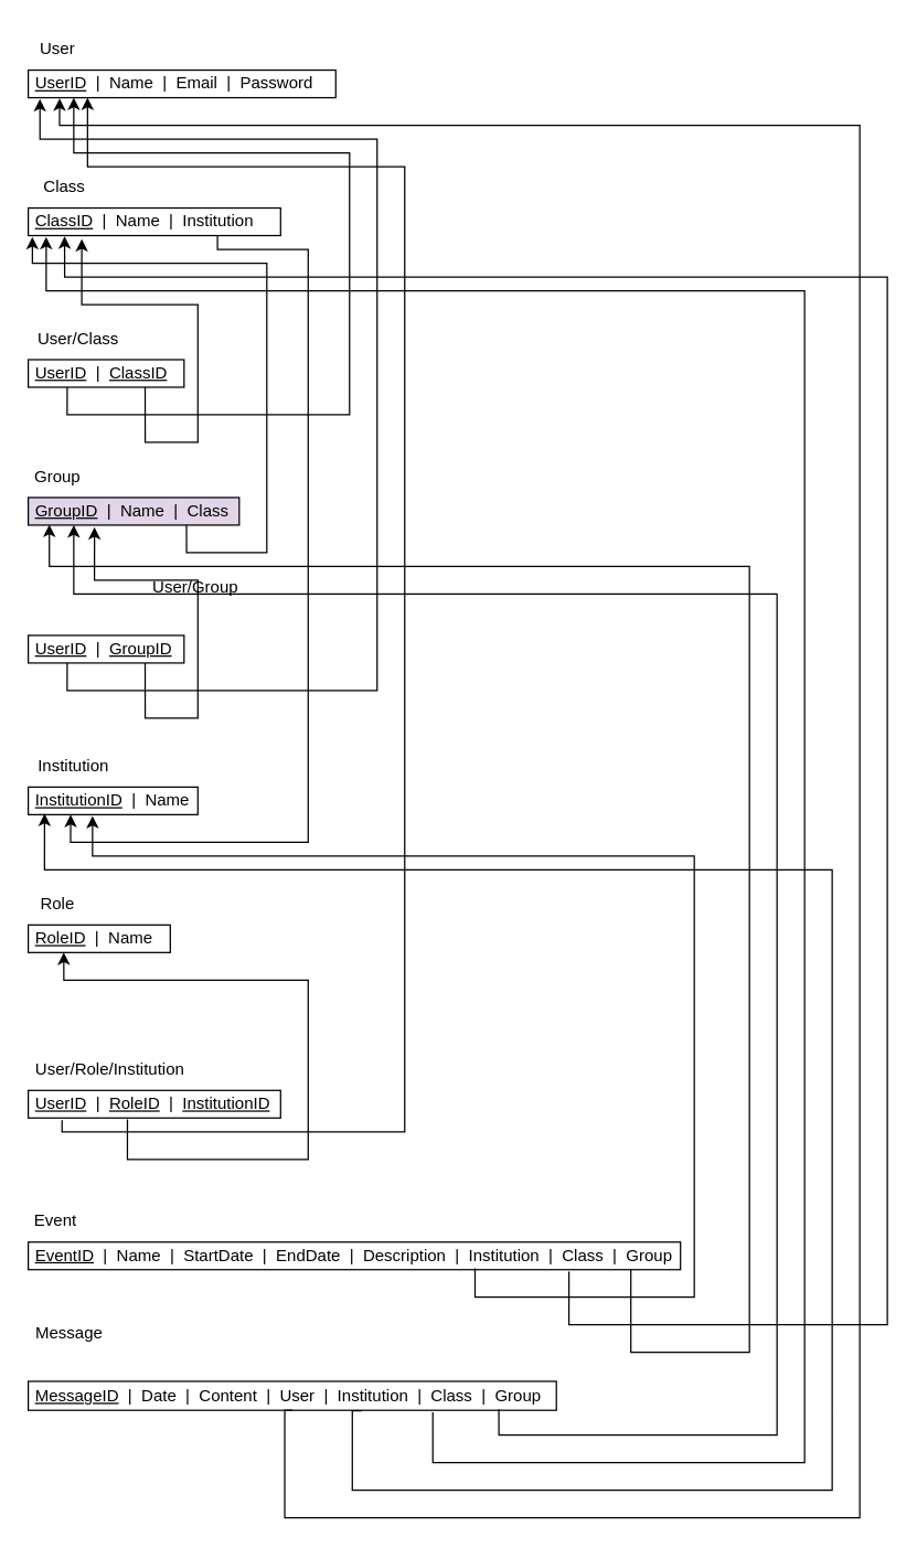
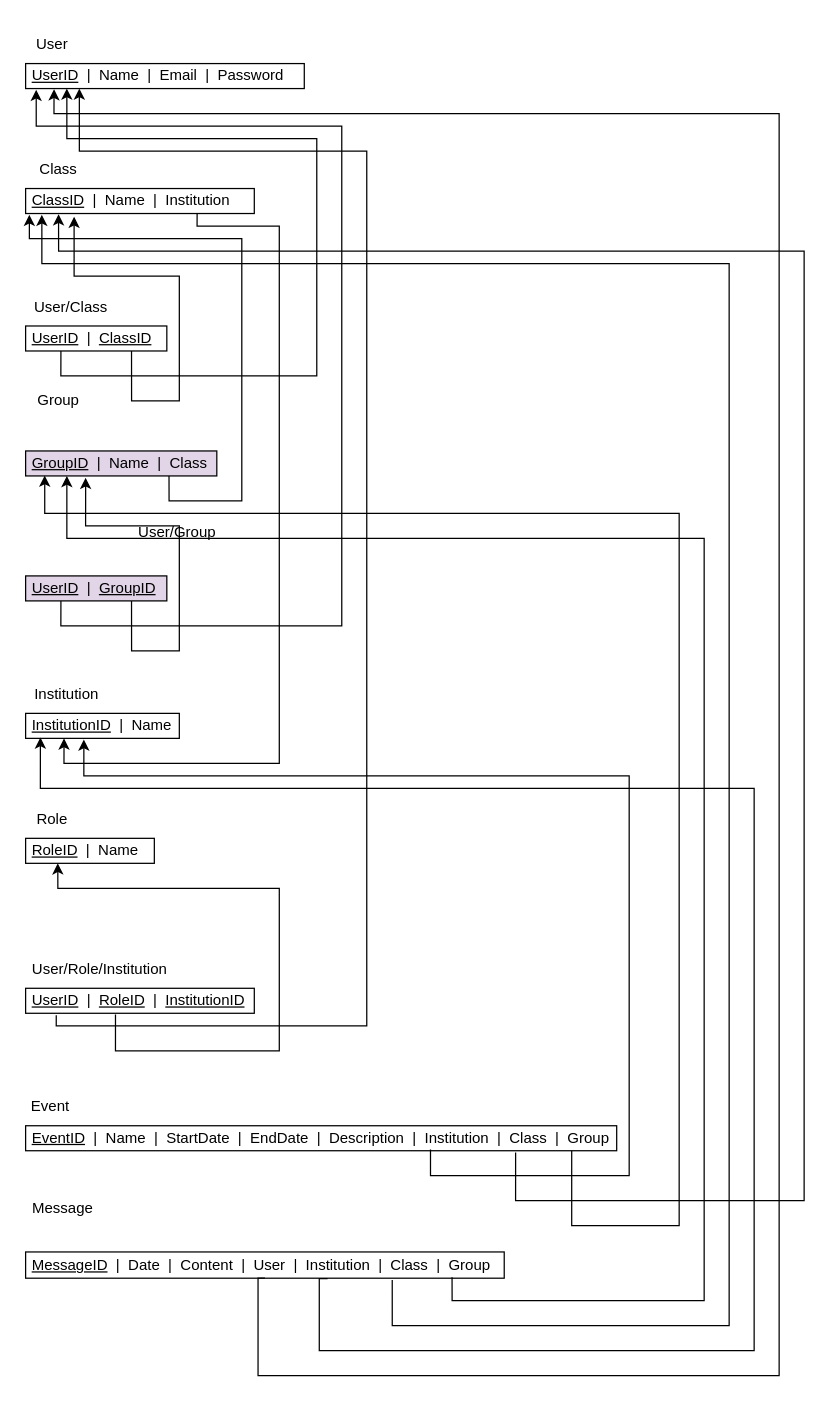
  <mxCell id="0" />
  <mxCell id="1" parent="0" />
  <mxCell id="2" value="&amp;nbsp;&lt;u&gt;GroupID&lt;/u&gt;&amp;nbsp; |&amp;nbsp; Name&amp;nbsp; |&amp;nbsp; Class " style="rounded=0;whiteSpace=wrap;html=1;align=left;fillColor=#e1d5e7;" parent="1" vertex="1"><mxGeometry x="20" y="360" width="153" height="20" as="geometry" /></mxCell>
- <mxCell id="3" value="Group" style="text;html=1;strokeColor=none;fillColor=none;align=center;verticalAlign=middle;whiteSpace=wrap;rounded=0;" parent="1" vertex="1"><mxGeometry x="20" y="330" width="43" height="30" as="geometry" /></mxCell>
+ <mxCell id="3" value="Group" style="text;html=1;strokeColor=none;fillColor=none;align=center;verticalAlign=middle;whiteSpace=wrap;rounded=0;" parent="1" vertex="1"><mxGeometry x="25" y="305" width="43" height="30" as="geometry" /></mxCell>
  <mxCell id="4" value="&amp;nbsp;&lt;u&gt;InstitutionID&lt;/u&gt;&amp;nbsp; |&amp;nbsp; Name&amp;nbsp; " style="rounded=0;whiteSpace=wrap;html=1;align=left;" parent="1" vertex="1"><mxGeometry x="20" y="570" width="123" height="20" as="geometry" /></mxCell>
  <mxCell id="5" value="Institution" style="text;html=1;strokeColor=none;fillColor=none;align=center;verticalAlign=middle;whiteSpace=wrap;rounded=0;" parent="1" vertex="1"><mxGeometry x="22.5" y="540" width="60" height="30" as="geometry" /></mxCell>
  <mxCell id="6" value="&amp;nbsp;&lt;u&gt;RoleID&lt;/u&gt;&amp;nbsp; |&amp;nbsp; Name " style="rounded=0;whiteSpace=wrap;html=1;align=left;" parent="1" vertex="1"><mxGeometry x="20" y="670" width="103" height="20" as="geometry" /></mxCell>
  <mxCell id="7" value="Role" style="text;html=1;strokeColor=none;fillColor=none;align=center;verticalAlign=middle;whiteSpace=wrap;rounded=0;" parent="1" vertex="1"><mxGeometry x="20" y="640" width="43" height="30" as="geometry" /></mxCell>
  <mxCell id="8" value="&amp;nbsp;&lt;u&gt;EventID&lt;/u&gt;&amp;nbsp; |&amp;nbsp; Name&amp;nbsp; |&amp;nbsp; StartDate&amp;nbsp; |&amp;nbsp; EndDate&amp;nbsp; |&amp;nbsp; Description&amp;nbsp; |&amp;nbsp; Institution&amp;nbsp; |&amp;nbsp; Class&amp;nbsp; |&amp;nbsp; Group " style="rounded=0;whiteSpace=wrap;html=1;align=left;" parent="1" vertex="1"><mxGeometry x="20" y="900" width="473" height="20" as="geometry" /></mxCell>
  <mxCell id="9" value="Event" style="text;html=1;strokeColor=none;fillColor=none;align=center;verticalAlign=middle;whiteSpace=wrap;rounded=0;" parent="1" vertex="1"><mxGeometry x="20" y="870" width="40" height="30" as="geometry" /></mxCell>
  <mxCell id="10" value="&amp;nbsp;&lt;u&gt;UserID&lt;/u&gt;&amp;nbsp; |&amp;nbsp; Name&amp;nbsp; |&amp;nbsp; Email&amp;nbsp; |&amp;nbsp; Password&amp;nbsp; &amp;nbsp; " style="rounded=0;whiteSpace=wrap;html=1;align=left;" parent="1" vertex="1"><mxGeometry x="20" y="50" width="223" height="20" as="geometry" /></mxCell>
  <mxCell id="11" value="User" style="text;html=1;strokeColor=none;fillColor=none;align=center;verticalAlign=middle;whiteSpace=wrap;rounded=0;" parent="1" vertex="1"><mxGeometry x="20" y="20" width="43" height="30" as="geometry" /></mxCell>
  <mxCell id="12" value="Message" style="text;html=1;strokeColor=none;fillColor=none;align=center;verticalAlign=middle;whiteSpace=wrap;rounded=0;" parent="1" vertex="1"><mxGeometry x="20" y="950" width="60" height="31" as="geometry" /></mxCell>
  <mxCell id="13" value="&amp;nbsp;&lt;u&gt;MessageID&lt;/u&gt;&amp;nbsp; |&amp;nbsp; Date&amp;nbsp; |&amp;nbsp; Content&amp;nbsp; |&amp;nbsp; User&amp;nbsp; |&amp;nbsp; Institution&amp;nbsp; |&amp;nbsp; Class&amp;nbsp; |&amp;nbsp; Group" style="rounded=0;whiteSpace=wrap;html=1;align=left;" parent="1" vertex="1"><mxGeometry x="20" y="1001" width="383" height="21" as="geometry" /></mxCell>
  <mxCell id="14" style="edgeStyle=orthogonalEdgeStyle;rounded=0;orthogonalLoop=1;jettySize=auto;html=1;exitX=0.75;exitY=1;exitDx=0;exitDy=0;entryX=0.25;entryY=1;entryDx=0;entryDy=0;" edge="1" parent="1" source="15" target="4"><mxGeometry relative="1" as="geometry"><Array as="points"><mxPoint x="157" y="180" /><mxPoint x="223" y="180" /><mxPoint x="223" y="610" /><mxPoint x="51" y="610" /></Array></mxGeometry></mxCell>
  <mxCell id="15" value="&amp;nbsp;&lt;u&gt;ClassID&lt;/u&gt;&amp;nbsp; |&amp;nbsp; Name&amp;nbsp; |&amp;nbsp; Institution " style="rounded=0;whiteSpace=wrap;html=1;align=left;" parent="1" vertex="1"><mxGeometry x="20" y="150" width="183" height="20" as="geometry" /></mxCell>
  <mxCell id="16" value="Class" style="text;html=1;strokeColor=none;fillColor=none;align=center;verticalAlign=middle;whiteSpace=wrap;rounded=0;" parent="1" vertex="1"><mxGeometry x="20" y="120" width="53" height="30" as="geometry" /></mxCell>
  <mxCell id="17" value="&amp;nbsp;&lt;u&gt;UserID&lt;/u&gt;&amp;nbsp; |&amp;nbsp; &lt;u&gt;RoleID&lt;/u&gt;&amp;nbsp; |&amp;nbsp; &lt;u&gt;InstitutionID&lt;/u&gt;" style="rounded=0;whiteSpace=wrap;html=1;align=left;" parent="1" vertex="1"><mxGeometry x="20" y="790" width="183" height="20" as="geometry" /></mxCell>
  <mxCell id="18" value="User/Role/Institution" style="text;html=1;strokeColor=none;fillColor=none;align=center;verticalAlign=middle;whiteSpace=wrap;rounded=0;" parent="1" vertex="1"><mxGeometry x="20" y="760" width="119" height="30" as="geometry" /></mxCell>
  <mxCell id="19" value="&amp;nbsp;&lt;u&gt;UserID&lt;/u&gt;&amp;nbsp; |&amp;nbsp; &lt;u&gt;ClassID&lt;/u&gt;" style="rounded=0;whiteSpace=wrap;html=1;align=left;" vertex="1" parent="1"><mxGeometry x="20" y="260" width="113" height="20" as="geometry" /></mxCell>
  <mxCell id="20" value="User/Class" style="text;html=1;strokeColor=none;fillColor=none;align=center;verticalAlign=middle;whiteSpace=wrap;rounded=0;" vertex="1" parent="1"><mxGeometry x="20" y="230" width="73" height="30" as="geometry" /></mxCell>
- <mxCell id="21" value="&amp;nbsp;&lt;u&gt;UserID&lt;/u&gt;&amp;nbsp; |&amp;nbsp; &lt;u&gt;GroupID&lt;/u&gt;" style="rounded=0;whiteSpace=wrap;html=1;align=left;" vertex="1" parent="1"><mxGeometry x="20" y="460" width="113" height="20" as="geometry" /></mxCell>
+ <mxCell id="21" value="&amp;nbsp;&lt;u&gt;UserID&lt;/u&gt;&amp;nbsp; |&amp;nbsp; &lt;u&gt;GroupID&lt;/u&gt;" style="rounded=0;whiteSpace=wrap;html=1;align=left;fillColor=#e1d5e7;" vertex="1" parent="1"><mxGeometry x="20" y="460" width="113" height="20" as="geometry" /></mxCell>
  <mxCell id="22" value="User/Group" style="text;html=1;strokeColor=none;fillColor=none;align=center;verticalAlign=middle;whiteSpace=wrap;rounded=0;" vertex="1" parent="1"><mxGeometry x="105" y="410" width="73" height="30" as="geometry" /></mxCell>
  <mxCell id="23" style="edgeStyle=orthogonalEdgeStyle;rounded=0;orthogonalLoop=1;jettySize=auto;html=1;exitX=0.75;exitY=1;exitDx=0;exitDy=0;" edge="1" parent="1" source="2"><mxGeometry relative="1" as="geometry"><mxPoint x="23" y="171" as="targetPoint" /><Array as="points"><mxPoint x="135" y="400" /><mxPoint x="193" y="400" /><mxPoint x="193" y="190" /><mxPoint x="23" y="190" /><mxPoint x="23" y="171" /></Array></mxGeometry></mxCell>
  <mxCell id="24" value="" style="endArrow=classic;html=1;rounded=0;entryX=0.379;entryY=1.048;entryDx=0;entryDy=0;entryPerimeter=0;edgeStyle=orthogonalEdgeStyle;" edge="1" parent="1" target="4"><mxGeometry width="50" height="50" relative="1" as="geometry"><mxPoint x="344" y="919" as="sourcePoint" /><mxPoint x="283" y="870" as="targetPoint" /><Array as="points"><mxPoint x="344" y="940" /><mxPoint x="503" y="940" /><mxPoint x="503" y="620" /><mxPoint x="67" y="620" /></Array></mxGeometry></mxCell>
  <mxCell id="25" value="" style="endArrow=classic;html=1;rounded=0;entryX=0.1;entryY=0.983;entryDx=0;entryDy=0;entryPerimeter=0;edgeStyle=orthogonalEdgeStyle;" edge="1" parent="1" target="2"><mxGeometry width="50" height="50" relative="1" as="geometry"><mxPoint x="457" y="920" as="sourcePoint" /><mxPoint x="463" y="790" as="targetPoint" /><Array as="points"><mxPoint x="457" y="980" /><mxPoint x="543" y="980" /><mxPoint x="543" y="410" /><mxPoint x="35" y="410" /></Array></mxGeometry></mxCell>
  <mxCell id="26" value="" style="endArrow=classic;html=1;rounded=0;exitX=0.829;exitY=1.07;exitDx=0;exitDy=0;exitPerimeter=0;entryX=0.144;entryY=1.025;entryDx=0;entryDy=0;edgeStyle=orthogonalEdgeStyle;entryPerimeter=0;" edge="1" parent="1" source="8" target="15"><mxGeometry width="50" height="50" relative="1" as="geometry"><mxPoint x="413" y="840" as="sourcePoint" /><mxPoint x="463" y="790" as="targetPoint" /><Array as="points"><mxPoint x="412" y="960" /><mxPoint x="643" y="960" /><mxPoint x="643" y="200" /><mxPoint x="46" y="200" /><mxPoint x="46" y="171" /></Array></mxGeometry></mxCell>
  <mxCell id="27" value="" style="endArrow=classic;html=1;rounded=0;exitX=0.891;exitY=0.959;exitDx=0;exitDy=0;exitPerimeter=0;edgeStyle=orthogonalEdgeStyle;" edge="1" parent="1" source="13"><mxGeometry width="50" height="50" relative="1" as="geometry"><mxPoint x="193" y="890" as="sourcePoint" /><mxPoint x="53" y="380" as="targetPoint" /><Array as="points"><mxPoint x="361" y="1040" /><mxPoint x="563" y="1040" /><mxPoint x="563" y="430" /><mxPoint x="53" y="430" /></Array></mxGeometry></mxCell>
  <mxCell id="28" value="" style="endArrow=classic;html=1;rounded=0;exitX=0.766;exitY=1.068;exitDx=0;exitDy=0;exitPerimeter=0;edgeStyle=orthogonalEdgeStyle;" edge="1" parent="1" source="13"><mxGeometry width="50" height="50" relative="1" as="geometry"><mxPoint x="193" y="890" as="sourcePoint" /><mxPoint x="33" y="171" as="targetPoint" /><Array as="points"><mxPoint x="313" y="1060" /><mxPoint y="1060" x="583" /><mxPoint y="210" x="583" /><mxPoint x="33" y="210" /></Array></mxGeometry></mxCell>
  <mxCell id="29" value="" style="endArrow=classic;html=1;rounded=0;exitX=0.631;exitY=1.012;exitDx=0;exitDy=0;exitPerimeter=0;entryX=0.096;entryY=0.962;entryDx=0;entryDy=0;entryPerimeter=0;edgeStyle=orthogonalEdgeStyle;" edge="1" parent="1" source="13" target="4"><mxGeometry width="50" height="50" relative="1" as="geometry"><mxPoint x="193" y="890" as="sourcePoint" /><mxPoint x="243" y="840" as="targetPoint" /><Array as="points"><mxPoint x="255" y="1080" /><mxPoint x="603" y="1080" /><mxPoint x="603" y="630" /><mxPoint x="32" y="630" /></Array></mxGeometry></mxCell>
  <mxCell id="30" value="" style="endArrow=classic;html=1;rounded=0;exitX=0.5;exitY=1;exitDx=0;exitDy=0;entryX=0.102;entryY=1.025;entryDx=0;entryDy=0;entryPerimeter=0;edgeStyle=orthogonalEdgeStyle;" edge="1" parent="1" source="13" target="10"><mxGeometry width="50" height="50" relative="1" as="geometry"><mxPoint x="193" y="890" as="sourcePoint" /><mxPoint x="243" y="840" as="targetPoint" /><Array as="points"><mxPoint x="206" y="1100" /><mxPoint x="623" y="1100" /><mxPoint x="623" y="90" /><mxPoint x="42" y="90" /></Array></mxGeometry></mxCell>
  <mxCell id="31" value="" style="endArrow=classic;html=1;rounded=0;exitX=0.25;exitY=1;exitDx=0;exitDy=0;edgeStyle=orthogonalEdgeStyle;" edge="1" parent="1" source="19"><mxGeometry width="50" height="50" relative="1" as="geometry"><mxPoint x="183" y="180" as="sourcePoint" /><mxPoint x="53" y="70" as="targetPoint" /><Array as="points"><mxPoint x="48" y="300" /><mxPoint x="253" y="300" /><mxPoint x="253" y="110" /><mxPoint x="53" y="110" /></Array></mxGeometry></mxCell>
  <mxCell id="32" value="" style="endArrow=classic;html=1;rounded=0;exitX=0.75;exitY=1;exitDx=0;exitDy=0;entryX=0.212;entryY=1.125;entryDx=0;entryDy=0;entryPerimeter=0;edgeStyle=orthogonalEdgeStyle;" edge="1" parent="1" source="19" target="15"><mxGeometry width="50" height="50" relative="1" as="geometry"><mxPoint x="183" y="180" as="sourcePoint" /><mxPoint x="233" y="130" as="targetPoint" /><Array as="points"><mxPoint x="105" y="320" /><mxPoint x="143" y="320" /><mxPoint x="143" y="220" /><mxPoint x="59" y="220" /></Array></mxGeometry></mxCell>
  <mxCell id="33" value="" style="endArrow=classic;html=1;rounded=0;exitX=0.25;exitY=1;exitDx=0;exitDy=0;entryX=0.038;entryY=1.05;entryDx=0;entryDy=0;entryPerimeter=0;edgeStyle=orthogonalEdgeStyle;" edge="1" parent="1" source="21" target="10"><mxGeometry width="50" height="50" relative="1" as="geometry"><mxPoint x="183" y="510" as="sourcePoint" /><mxPoint x="233" y="460" as="targetPoint" /><Array as="points"><mxPoint x="48" y="500" /><mxPoint x="273" y="500" /><mxPoint x="273" y="100" /><mxPoint x="28" y="100" /></Array></mxGeometry></mxCell>
  <mxCell id="34" value="" style="endArrow=classic;html=1;rounded=0;exitX=0.75;exitY=1;exitDx=0;exitDy=0;entryX=0.314;entryY=1.075;entryDx=0;entryDy=0;entryPerimeter=0;edgeStyle=orthogonalEdgeStyle;" edge="1" parent="1" source="21" target="2"><mxGeometry width="50" height="50" relative="1" as="geometry"><mxPoint x="183" y="510" as="sourcePoint" /><mxPoint x="233" y="460" as="targetPoint" /><Array as="points"><mxPoint x="105" y="520" /><mxPoint x="143" y="520" /><mxPoint x="143" y="420" /><mxPoint x="68" y="420" /></Array></mxGeometry></mxCell>
  <mxCell id="35" value="" style="endArrow=classic;html=1;rounded=0;exitX=0.393;exitY=1.05;exitDx=0;exitDy=0;exitPerimeter=0;entryX=0.25;entryY=1;entryDx=0;entryDy=0;edgeStyle=orthogonalEdgeStyle;" edge="1" parent="1" source="17" target="6"><mxGeometry width="50" height="50" relative="1" as="geometry"><mxPoint x="183" y="820" as="sourcePoint" /><mxPoint x="233" y="770" as="targetPoint" /><Array as="points"><mxPoint x="92" y="840" /><mxPoint x="223" y="840" /><mxPoint x="223" y="710" /><mxPoint x="46" y="710" /></Array></mxGeometry></mxCell>
  <mxCell id="36" value="" style="endArrow=classic;html=1;rounded=0;exitX=0.134;exitY=1.075;exitDx=0;exitDy=0;exitPerimeter=0;edgeStyle=orthogonalEdgeStyle;" edge="1" parent="1" source="17"><mxGeometry width="50" height="50" relative="1" as="geometry"><mxPoint x="183" y="820" as="sourcePoint" /><mxPoint x="63" y="70" as="targetPoint" /><Array as="points"><mxPoint x="45" y="820" /><mxPoint x="293" y="820" /><mxPoint x="293" y="120" /><mxPoint x="63" y="120" /></Array></mxGeometry></mxCell>
